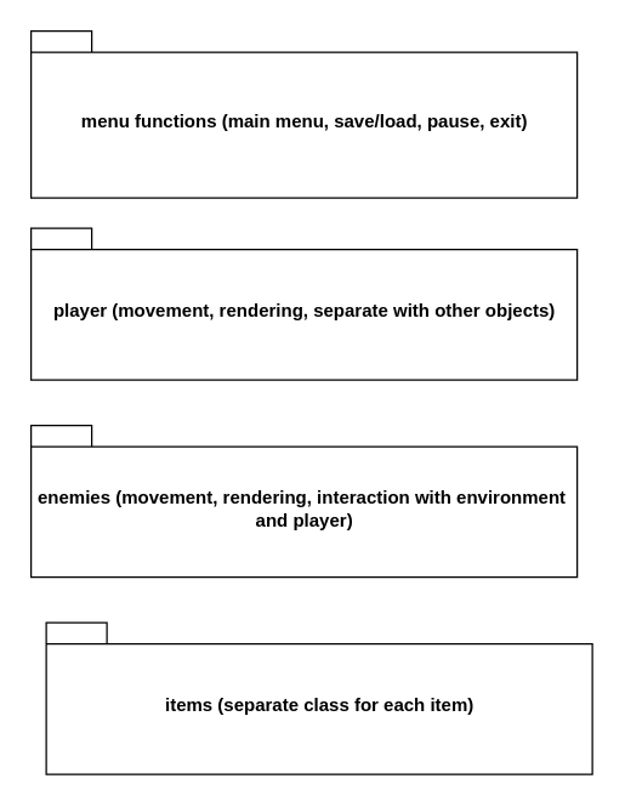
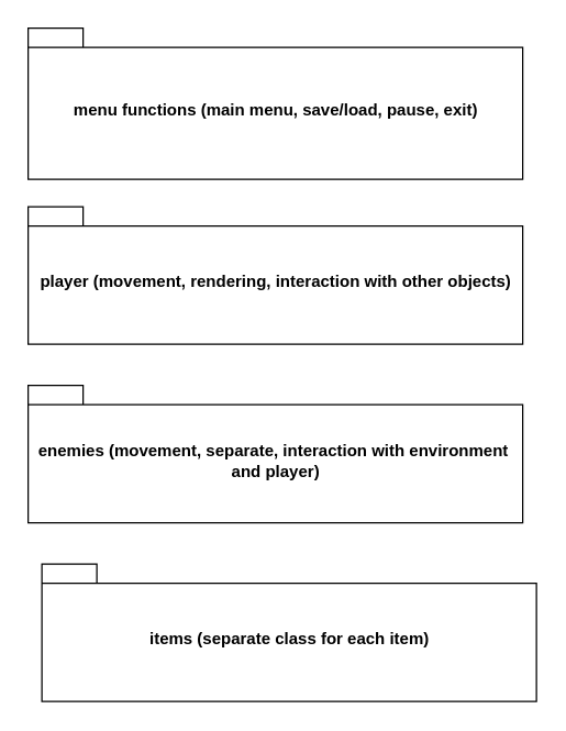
  <mxCell id="0" />
  <mxCell id="1" parent="0" />
  <mxCell id="2" value="menu functions (main menu, save/load, pause, exit)" style="shape=folder;fontStyle=1;spacingTop=10;tabWidth=40;tabHeight=14;tabPosition=left;html=1;" vertex="1" parent="1"><mxGeometry x="20" y="20" width="360" height="110" as="geometry" /></mxCell>
- <mxCell id="3" value="player (movement, rendering, separate with other objects)" style="shape=folder;fontStyle=1;spacingTop=10;tabWidth=40;tabHeight=14;tabPosition=left;html=1;" vertex="1" parent="1"><mxGeometry x="20" y="150" width="360" height="100" as="geometry" /></mxCell>
- <mxCell id="4" value="enemies (movement, rendering, interaction with environment&amp;nbsp;&lt;br&gt;and player)" style="shape=folder;fontStyle=1;spacingTop=10;tabWidth=40;tabHeight=14;tabPosition=left;html=1;" vertex="1" parent="1"><mxGeometry x="20" y="280" width="360" height="100" as="geometry" /></mxCell>
+ <mxCell id="3" value="player (movement, rendering, interaction with other objects)" style="shape=folder;fontStyle=1;spacingTop=10;tabWidth=40;tabHeight=14;tabPosition=left;html=1;" vertex="1" parent="1"><mxGeometry x="20" y="150" width="360" height="100" as="geometry" /></mxCell>
+ <mxCell id="4" value="enemies (movement, separate, interaction with environment&amp;nbsp;&lt;br&gt;and player)" style="shape=folder;fontStyle=1;spacingTop=10;tabWidth=40;tabHeight=14;tabPosition=left;html=1;" vertex="1" parent="1"><mxGeometry x="20" y="280" width="360" height="100" as="geometry" /></mxCell>
  <mxCell id="5" value="items (separate class for each item)" style="shape=folder;fontStyle=1;spacingTop=10;tabWidth=40;tabHeight=14;tabPosition=left;html=1;" vertex="1" parent="1"><mxGeometry x="30" y="410" width="360" height="100" as="geometry" /></mxCell>
